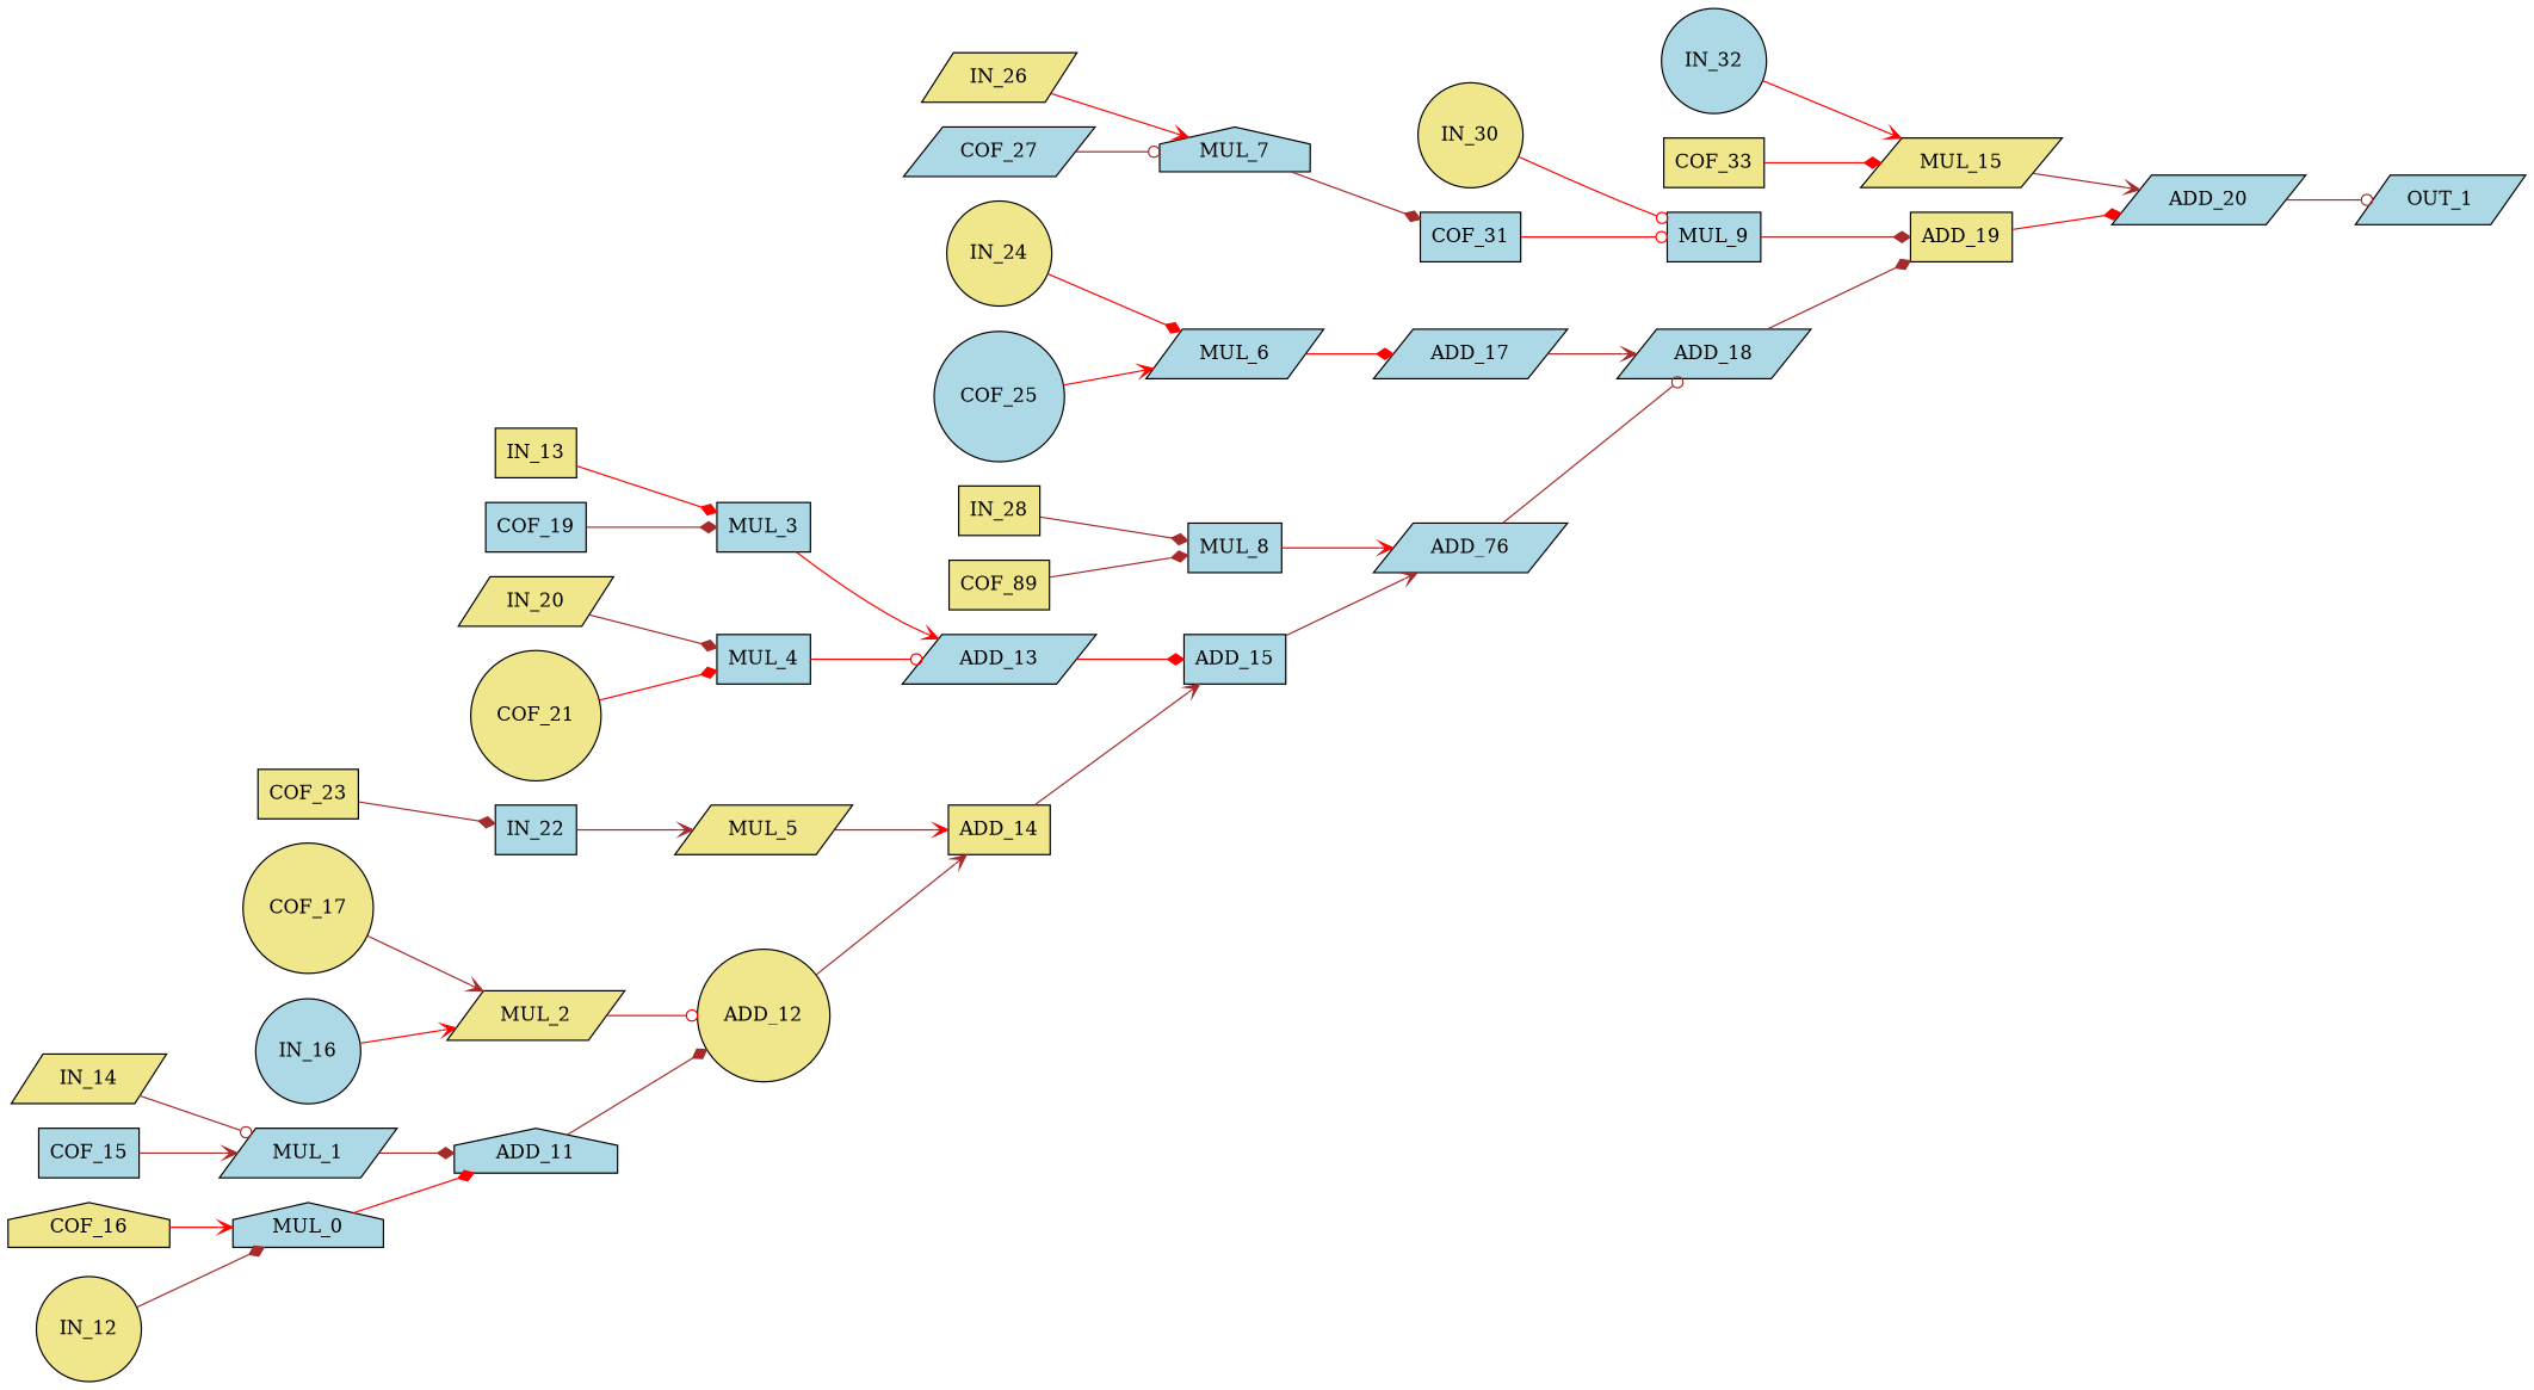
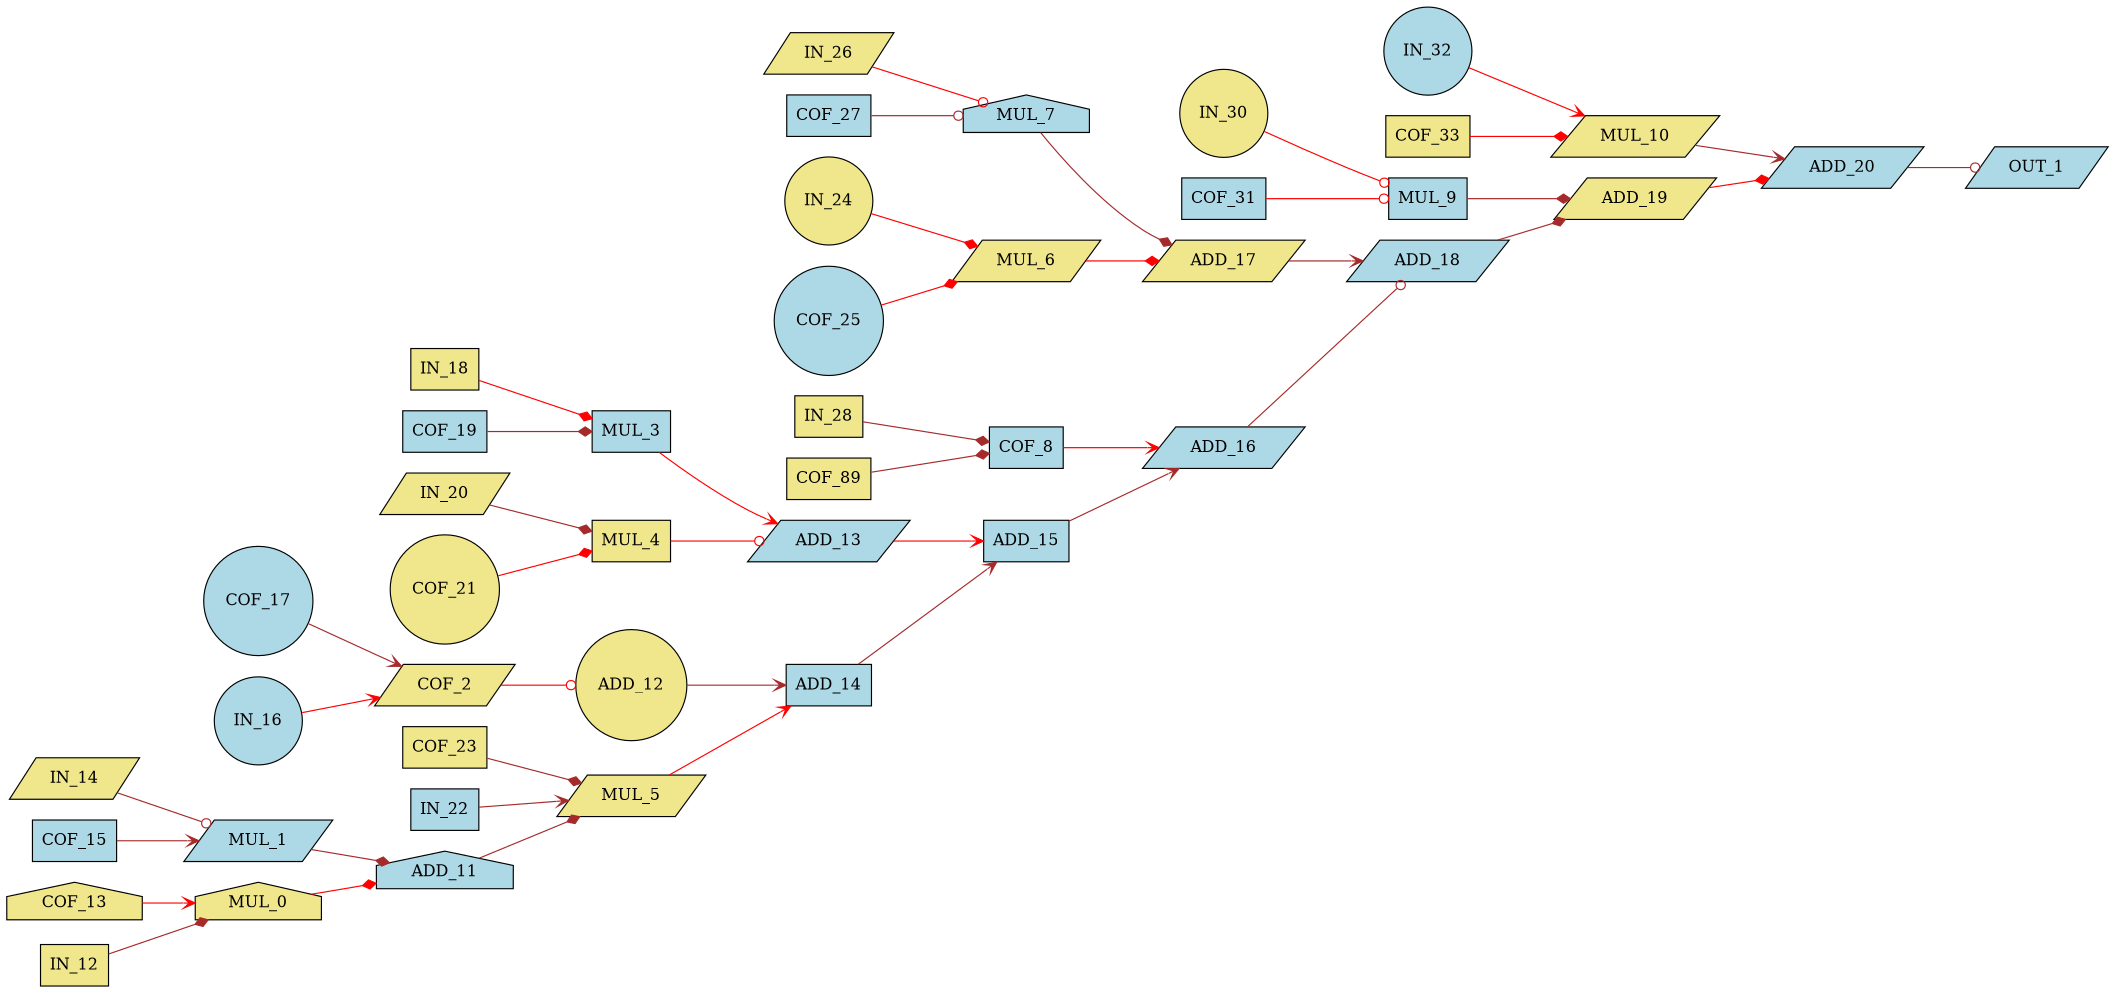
  digraph {
    rankdir=LR
    node [fillcolor=lightblue shape=box style=filled]
    edge [arrowhead=diamond color=brown]
    n1 [label=ADD_11 shape=house]
    n2 [fillcolor=khaki label=ADD_12 shape=circle]
-   n3 [fillcolor=khaki label=ADD_14]
-   n4 [label=MUL_8]
-   n5 [label=ADD_76 shape=parallelogram]
+   n3 [label=ADD_14]
+   n4 [label=COF_8]
+   n5 [label=ADD_16 shape=parallelogram]
    n6 [label=ADD_18 shape=parallelogram]
    n7 [label=IN_32 shape=circle]
-   n8 [fillcolor=khaki label=MUL_15 shape=parallelogram]
+   n8 [fillcolor=khaki label=MUL_10 shape=parallelogram]
    n9 [label=ADD_20 shape=parallelogram]
    n10 [label=MUL_7 shape=house]
-   n11 [label=ADD_17 shape=parallelogram]
+   n11 [fillcolor=khaki label=ADD_17 shape=parallelogram]
    n12 [fillcolor=khaki label=IN_26 shape=parallelogram]
    n13 [fillcolor=khaki label=IN_28]
-   n14 [fillcolor=khaki label=ADD_19]
+   n14 [fillcolor=khaki label=ADD_19 shape=parallelogram]
    n15 [label=OUT_1 shape=parallelogram]
-   n16 [fillcolor=khaki label=IN_13]
+   n16 [fillcolor=khaki label=IN_18]
    n17 [label=MUL_3]
    n18 [label=ADD_13 shape=parallelogram]
    n19 [fillcolor=khaki label=COF_23]
    n20 [fillcolor=khaki label=MUL_5 shape=parallelogram]
-   n21 [label=MUL_4]
+   n21 [fillcolor=khaki label=MUL_4]
    n22 [label=ADD_15]
-   n23 [label=COF_27 shape=parallelogram]
-   n24 [fillcolor=khaki label=COF_17 shape=circle]
-   n25 [fillcolor=khaki label=MUL_2 shape=parallelogram]
+   n23 [label=COF_27]
+   n24 [label=COF_17 shape=circle]
+   n25 [fillcolor=khaki label=COF_2 shape=parallelogram]
    n26 [label=MUL_1 shape=parallelogram]
    n27 [fillcolor=khaki label=IN_24 shape=circle]
-   n28 [label=MUL_6 shape=parallelogram]
-   n29 [fillcolor=khaki label=COF_16 shape=house]
-   n30 [label=MUL_0 shape=house]
+   n28 [fillcolor=khaki label=MUL_6 shape=parallelogram]
+   n29 [fillcolor=khaki label=COF_13 shape=house]
+   n30 [fillcolor=khaki label=MUL_0 shape=house]
    n31 [fillcolor=khaki label=IN_30 shape=circle]
    n32 [label=MUL_9]
    n33 [fillcolor=khaki label=COF_33]
    n34 [fillcolor=khaki label=IN_20 shape=parallelogram]
    n35 [label=COF_25 shape=circle]
    n36 [fillcolor=khaki label=IN_14 shape=parallelogram]
    n37 [fillcolor=khaki label=COF_21 shape=circle]
    n38 [label=IN_22]
    n39 [label=IN_16 shape=circle]
    n40 [fillcolor=khaki label=COF_89]
    n41 [label=COF_31]
    n42 [label=COF_15]
    n43 [label=COF_19]
-   n44 [fillcolor=khaki label=IN_12 shape=circle]
-   n1 -> n2
+   n44 [fillcolor=khaki label=IN_12]
+   n1 -> n20
    n2 -> n3 [arrowhead=vee]
    n3 -> n22 [arrowhead=vee]
    n4 -> n5 [arrowhead=vee color=red]
    n5 -> n6 [arrowhead=odot]
    n6 -> n14
    n7 -> n8 [arrowhead=vee color=red]
    n8 -> n9 [arrowhead=vee]
    n9 -> n15 [arrowhead=odot]
-   n10 -> n41
+   n10 -> n11
    n11 -> n6 [arrowhead=vee]
-   n12 -> n10 [arrowhead=vee color=red]
+   n12 -> n10 [arrowhead=odot color=red]
    n13 -> n4
    n14 -> n9 [color=red]
    n16 -> n17 [color=red]
    n17 -> n18 [arrowhead=vee color=red]
-   n18 -> n22 [color=red]
-   n19 -> n38
+   n18 -> n22 [arrowhead=vee color=red]
+   n19 -> n20
    n20 -> n3 [arrowhead=vee color=red]
    n21 -> n18 [arrowhead=odot color=red]
    n22 -> n5 [arrowhead=vee]
    n23 -> n10 [arrowhead=odot]
    n24 -> n25 [arrowhead=vee]
    n25 -> n2 [arrowhead=odot color=red]
    n26 -> n1
    n27 -> n28 [color=red]
    n28 -> n11 [color=red]
    n29 -> n30 [arrowhead=vee color=red]
    n30 -> n1 [color=red]
    n31 -> n32 [arrowhead=odot color=red]
    n32 -> n14
    n33 -> n8 [color=red]
    n34 -> n21
-   n35 -> n28 [arrowhead=vee color=red]
+   n35 -> n28 [color=red]
    n36 -> n26 [arrowhead=odot]
    n37 -> n21 [color=red]
    n38 -> n20 [arrowhead=vee]
    n39 -> n25 [arrowhead=vee color=red]
    n40 -> n4
    n41 -> n32 [arrowhead=odot color=red]
    n42 -> n26 [arrowhead=vee]
    n43 -> n17
    n44 -> n30
  }
